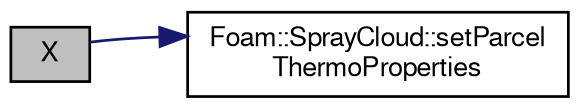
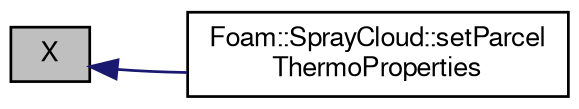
  digraph {
    rankdir=LR
    node [color=black fontname=FreeSans fontsize=10 shape=record]
    n1 [fillcolor=grey75 fontcolor=black height=0.2 label=X style=filled width=0.4]
    n2 [height=0.2 label="Foam::SprayCloud::setParcel\lThermoProperties" width=0.4]
-   n2 -> n1 [color=midnightblue dir=back fontname=FreeSans fontsize=10 labelfontname=FreeSans labelfontsize=10 style=solid]
+   n1 -> n2 [color=midnightblue dir=back fontname=FreeSans fontsize=10 labelfontname=FreeSans labelfontsize=10 style=solid]
  }
